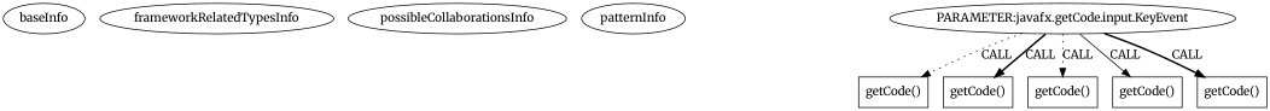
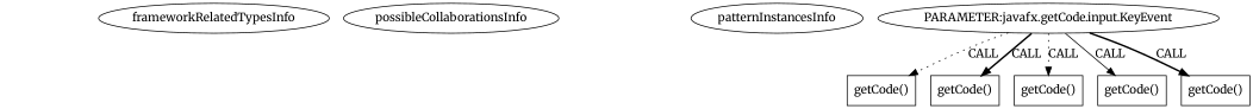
  digraph {
    fontname=Merriweather
    node [fontname=Merriweather isFrameworkType=false]
    edge [fontname=Merriweather style=dotted]
-   baseInfo [category=pattern graphId=567 isAnonymous=false possibleRelation=false isFrameworkType=""]
    frameworkRelatedTypesInfo [isFrameworkType=""]
    possibleCollaborationsInfo [isFrameworkType=""]
-   patternInfo [frequency=4.0 patternRootClient=null isFrameworkType=""]
+   patternInstancesInfo [0="nablex-jfx-control-date~/nablex-jfx-control-date/jfx-control-date-master/src/main/java/be/nabu/jfx/control/date/DatePicker.java~void initialize()~3725" 1="Enriqe-Breaking-Bad-Brick-Breaker~/Enriqe-Breaking-Bad-Brick-Breaker/Breaking-Bad-Brick-Breaker-master/src/bbbrickbreaker/Level.java~void initContent(int)~446" 2="JASCValentine-BrickBreaker~/JASCValentine-BrickBreaker/BrickBreaker-master/src/brickbreaker/Level.java~void initContent(int)~561" 3="bianconejo-CEFX~/bianconejo-CEFX/CEFX-master/src/cefx/util/AutoCompleteComboBoxListener.java~AutoCompleteComboBoxListener~2166" isFrameworkType=""]
    n6 [label="PARAMETER:javafx.getCode.input.KeyEvent" vertexType=PARAMETER_DECLARATION]
    n7 [label="getCode()" shape=box vertexType=INSIDE_CALL]
    n8 [label="getCode()" shape=box vertexType=INSIDE_CALL]
    n9 [label="getCode()" shape=box vertexType=INSIDE_CALL]
    n10 [label="getCode()" shape=box vertexType=INSIDE_CALL]
    n11 [label="getCode()" shape=box vertexType=INSIDE_CALL]
    n6 -> n7 [label=CALL]
    n6 -> n8 [label=CALL style=bold]
    n6 -> n9 [label=CALL]
    n6 -> n10 [label=CALL style=solid]
    n6 -> n11 [label=CALL style=bold]
  }
